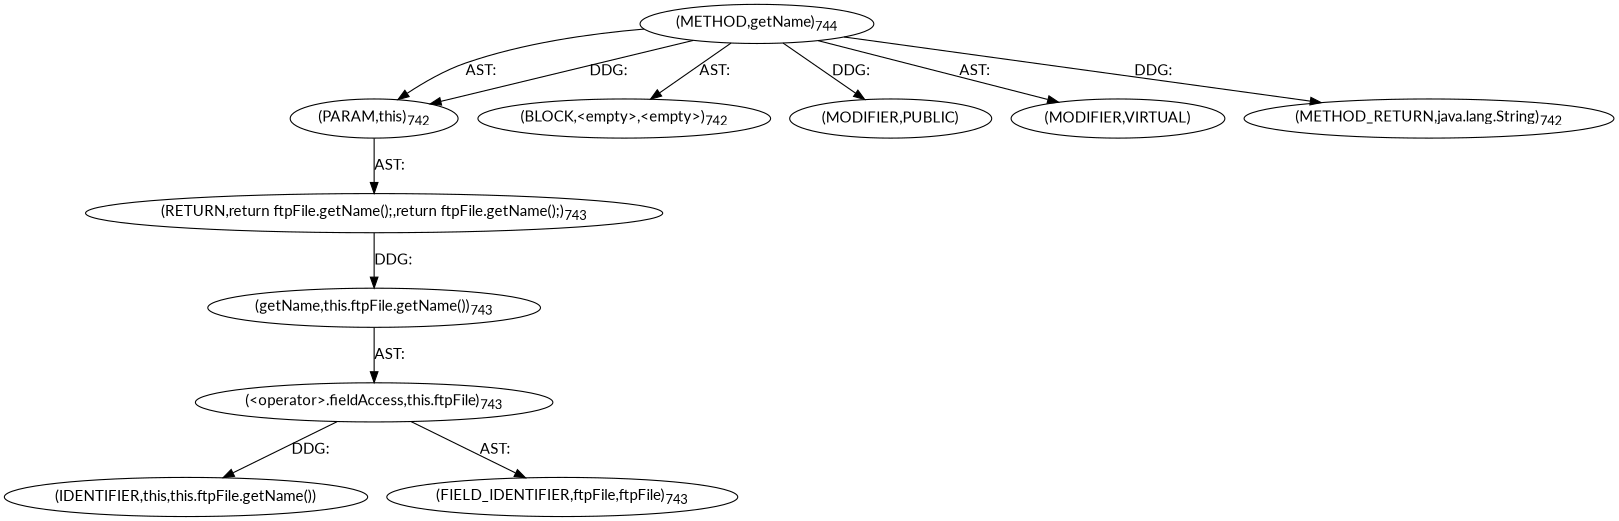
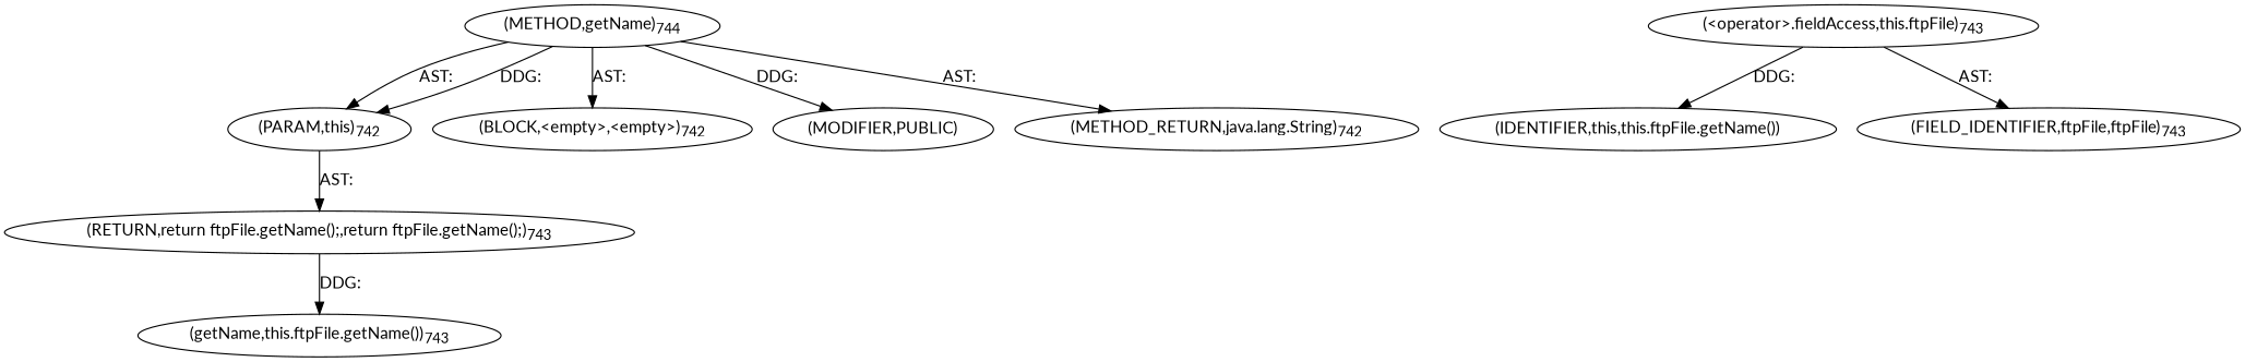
  digraph {
    fontname=Lato
    node [fontname=Lato]
    edge [fontname=Lato]
    n1 [label=<(METHOD,getName)<SUB>744</SUB>>]
    n2 [label=<(PARAM,this)<SUB>742</SUB>>]
    n3 [label=<(BLOCK,&lt;empty&gt;,&lt;empty&gt;)<SUB>742</SUB>>]
    n4 [label=<(MODIFIER,PUBLIC)>]
-   n5 [label=<(MODIFIER,VIRTUAL)>]
    n6 [label=<(METHOD_RETURN,java.lang.String)<SUB>742</SUB>>]
    n7 [label=<(RETURN,return ftpFile.getName();,return ftpFile.getName();)<SUB>743</SUB>>]
    n8 [label=<(getName,this.ftpFile.getName())<SUB>743</SUB>>]
    n9 [label=<(&lt;operator&gt;.fieldAccess,this.ftpFile)<SUB>743</SUB>>]
    n10 [label=<(IDENTIFIER,this,this.ftpFile.getName())>]
    n11 [label=<(FIELD_IDENTIFIER,ftpFile,ftpFile)<SUB>743</SUB>>]
    n1 -> n2 [label="AST: "]
    n1 -> n2 [label="DDG: "]
    n1 -> n3 [label="AST: "]
    n1 -> n4 [label="DDG: "]
-   n1 -> n5 [label="AST: "]
-   n1 -> n6 [label="DDG: "]
+   n1 -> n6 [label="AST: "]
    n2 -> n7 [label="AST: "]
    n7 -> n8 [label="DDG: "]
-   n8 -> n9 [label="AST: "]
    n9 -> n10 [label="DDG: "]
    n9 -> n11 [label="AST: "]
  }
